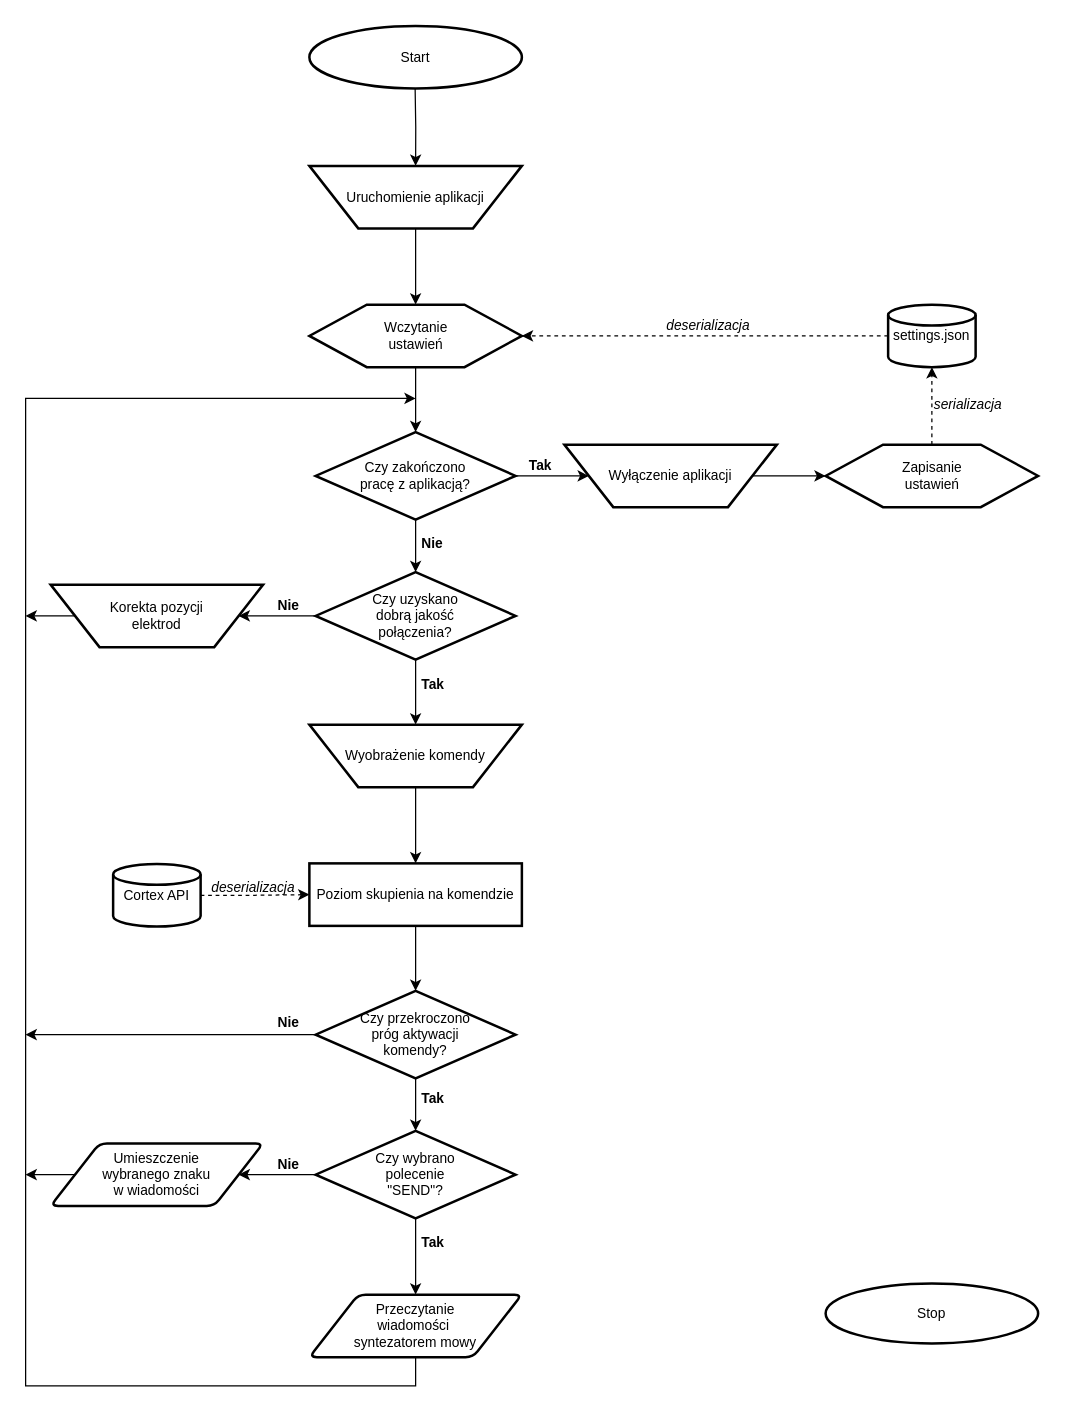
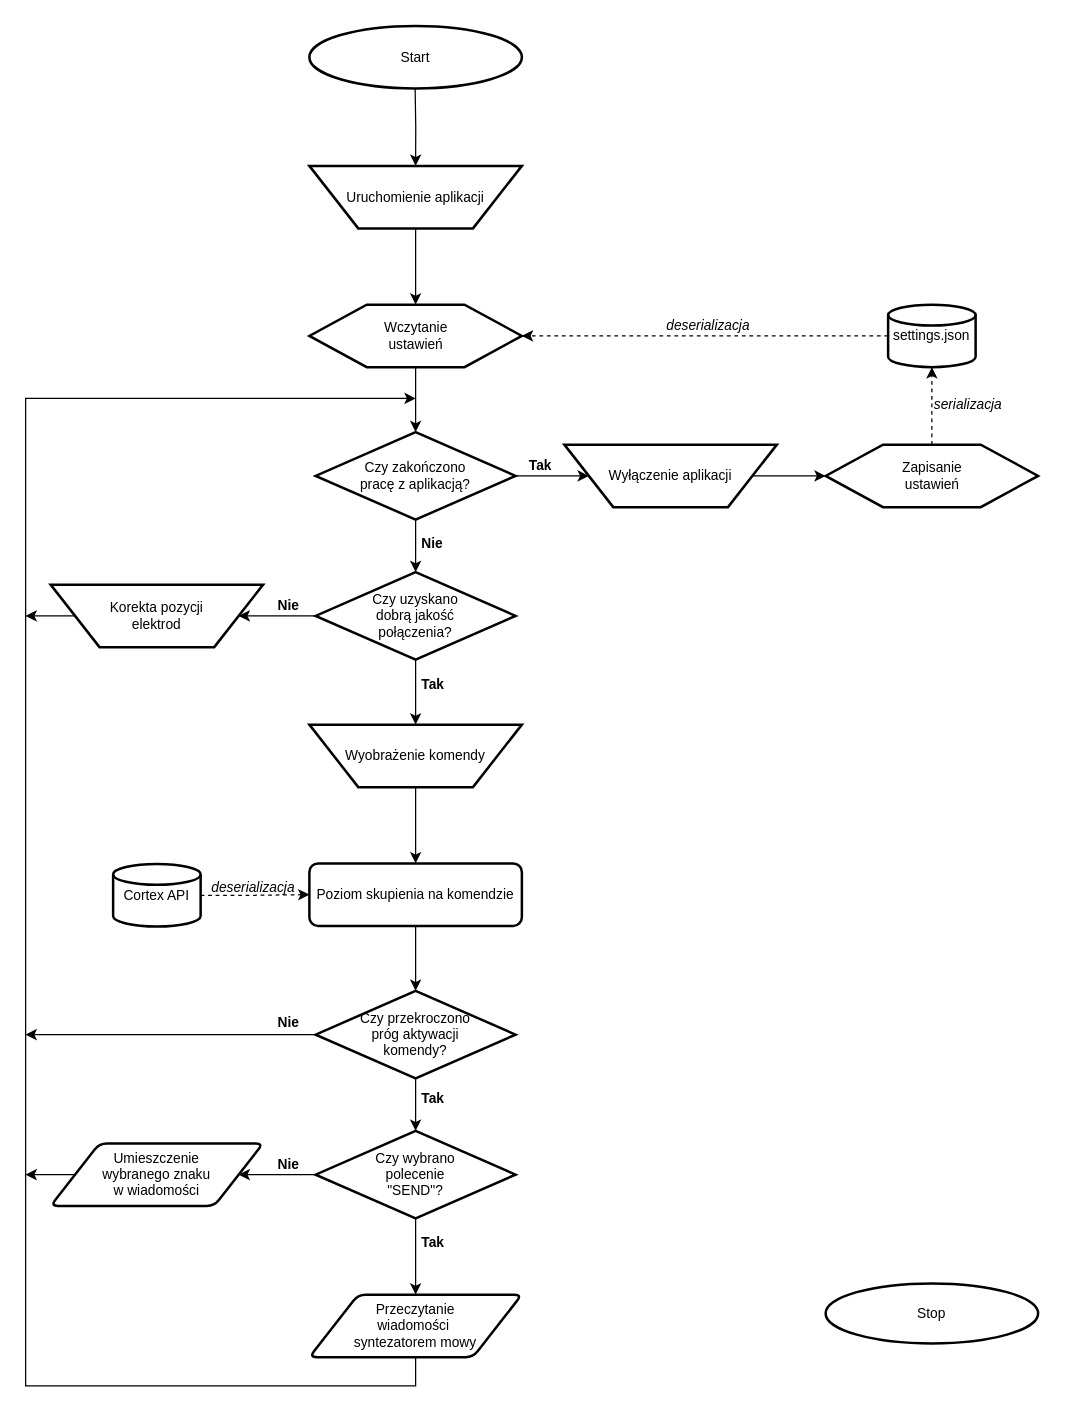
  <mxCell id="0" />
  <mxCell id="1" parent="0" />
  <mxCell id="2" style="edgeStyle=orthogonalEdgeStyle;rounded=0;orthogonalLoop=1;jettySize=auto;html=1;entryX=1;entryY=0.5;entryDx=0;entryDy=0;fontSize=11;dashed=1;" parent="1" source="3" target="12" edge="1"><mxGeometry relative="1" as="geometry" /></mxCell>
  <mxCell id="3" value="settings.json" style="strokeWidth=2;html=1;shape=mxgraph.flowchart.database;whiteSpace=wrap;fontSize=11;" parent="1" vertex="1"><mxGeometry x="710" y="243" width="70" height="50" as="geometry" /></mxCell>
  <mxCell id="4" style="edgeStyle=orthogonalEdgeStyle;rounded=0;orthogonalLoop=1;jettySize=auto;html=1;entryX=0.5;entryY=0;entryDx=0;entryDy=0;fontSize=11;" parent="1" target="14" edge="1"><mxGeometry relative="1" as="geometry"><mxPoint x="331.588" y="69" as="sourcePoint" /></mxGeometry></mxCell>
  <mxCell id="5" value="Start" style="strokeWidth=2;html=1;shape=mxgraph.flowchart.start_1;whiteSpace=wrap;fontSize=11;" parent="1" vertex="1"><mxGeometry x="247" y="20" width="170" height="50" as="geometry" /></mxCell>
  <mxCell id="6" style="edgeStyle=orthogonalEdgeStyle;rounded=0;orthogonalLoop=1;jettySize=auto;html=1;entryX=0.5;entryY=0;entryDx=0;entryDy=0;fontSize=11;" parent="1" source="8" target="24" edge="1"><mxGeometry relative="1" as="geometry" /></mxCell>
  <mxCell id="7" style="edgeStyle=orthogonalEdgeStyle;rounded=0;orthogonalLoop=1;jettySize=auto;html=1;exitX=0;exitY=0.5;exitDx=0;exitDy=0;exitPerimeter=0;entryX=1;entryY=0.5;entryDx=0;entryDy=0;fontSize=11;" parent="1" source="8" target="10" edge="1"><mxGeometry relative="1" as="geometry" /></mxCell>
  <mxCell id="8" value="Czy uzyskano&lt;br&gt;dobrą jakość&lt;br&gt;połączenia?" style="strokeWidth=2;html=1;shape=mxgraph.flowchart.decision;whiteSpace=wrap;fontSize=11;" parent="1" vertex="1"><mxGeometry x="252" y="457" width="160" height="70" as="geometry" /></mxCell>
  <mxCell id="9" style="edgeStyle=orthogonalEdgeStyle;rounded=0;comic=0;jumpStyle=none;orthogonalLoop=1;jettySize=auto;html=1;fontSize=11;" parent="1" source="10" edge="1"><mxGeometry relative="1" as="geometry"><mxPoint x="20" y="492" as="targetPoint" /></mxGeometry></mxCell>
  <mxCell id="10" value="Korekta pozycji&lt;br&gt;elektrod" style="verticalLabelPosition=middle;verticalAlign=middle;strokeWidth=2;shape=trapezoid;perimeter=trapezoidPerimeter;size=0.23;arcSize=10;flipV=1;labelPosition=center;align=center;whiteSpace=wrap;html=1;fontSize=11;" parent="1" vertex="1"><mxGeometry x="40" y="467" width="170" height="50" as="geometry" /></mxCell>
  <mxCell id="11" style="edgeStyle=orthogonalEdgeStyle;rounded=0;orthogonalLoop=1;jettySize=auto;html=1;fontSize=11;" parent="1" source="12" target="20" edge="1"><mxGeometry relative="1" as="geometry" /></mxCell>
  <mxCell id="12" value="Wczytanie&lt;br&gt;ustawień" style="verticalLabelPosition=middle;verticalAlign=middle;html=1;strokeWidth=2;shape=hexagon;perimeter=hexagonPerimeter2;arcSize=6;size=0.27;labelPosition=center;align=center;spacing=39;fontSize=11;" parent="1" vertex="1"><mxGeometry x="247" y="243" width="170" height="50" as="geometry" /></mxCell>
  <mxCell id="13" style="edgeStyle=orthogonalEdgeStyle;rounded=0;orthogonalLoop=1;jettySize=auto;html=1;entryX=0.5;entryY=0;entryDx=0;entryDy=0;fontSize=11;" parent="1" source="14" target="12" edge="1"><mxGeometry relative="1" as="geometry" /></mxCell>
  <mxCell id="14" value="Uruchomienie aplikacji" style="verticalLabelPosition=middle;verticalAlign=middle;html=1;strokeWidth=2;shape=trapezoid;perimeter=trapezoidPerimeter;whiteSpace=wrap;size=0.23;arcSize=10;flipV=1;labelPosition=center;align=center;fontSize=11;" parent="1" vertex="1"><mxGeometry x="247" y="132" width="170" height="50" as="geometry" /></mxCell>
  <mxCell id="15" value="Stop" style="strokeWidth=2;html=1;shape=mxgraph.flowchart.start_1;whiteSpace=wrap;fontSize=11;" parent="1" vertex="1"><mxGeometry x="660" y="1026" width="170" height="48" as="geometry" /></mxCell>
  <mxCell id="16" style="edgeStyle=orthogonalEdgeStyle;rounded=0;orthogonalLoop=1;jettySize=auto;html=1;entryX=0.5;entryY=1;entryDx=0;entryDy=0;entryPerimeter=0;fontSize=11;jumpStyle=none;comic=0;dashed=1;" parent="1" source="17" target="3" edge="1"><mxGeometry relative="1" as="geometry" /></mxCell>
  <mxCell id="17" value="Zapisanie&lt;br style=&quot;font-size: 11px;&quot;&gt;ustawień" style="verticalLabelPosition=middle;verticalAlign=middle;html=1;strokeWidth=2;shape=hexagon;perimeter=hexagonPerimeter2;arcSize=6;size=0.27;labelPosition=center;align=center;fontSize=11;" parent="1" vertex="1"><mxGeometry x="660" y="355" width="170" height="50" as="geometry" /></mxCell>
  <mxCell id="18" style="edgeStyle=orthogonalEdgeStyle;rounded=0;orthogonalLoop=1;jettySize=auto;html=1;fontSize=11;" parent="1" source="20" target="8" edge="1"><mxGeometry relative="1" as="geometry" /></mxCell>
  <mxCell id="19" style="edgeStyle=orthogonalEdgeStyle;rounded=0;comic=0;jumpStyle=none;orthogonalLoop=1;jettySize=auto;html=1;entryX=0;entryY=0.5;entryDx=0;entryDy=0;fontSize=11;" parent="1" source="20" target="22" edge="1"><mxGeometry relative="1" as="geometry" /></mxCell>
  <mxCell id="20" value="Czy zakończono&lt;br&gt;pracę z aplikacją?" style="strokeWidth=2;html=1;shape=mxgraph.flowchart.decision;whiteSpace=wrap;fontSize=11;" parent="1" vertex="1"><mxGeometry x="252" y="345" width="160" height="70" as="geometry" /></mxCell>
  <mxCell id="21" style="edgeStyle=orthogonalEdgeStyle;rounded=0;orthogonalLoop=1;jettySize=auto;html=1;entryX=0;entryY=0.5;entryDx=0;entryDy=0;fontSize=11;" parent="1" source="22" target="17" edge="1"><mxGeometry relative="1" as="geometry" /></mxCell>
  <mxCell id="22" value="Wyłączenie aplikacji" style="verticalLabelPosition=middle;verticalAlign=middle;html=1;strokeWidth=2;shape=trapezoid;perimeter=trapezoidPerimeter;whiteSpace=wrap;size=0.23;arcSize=10;flipV=1;labelPosition=center;align=center;fontSize=11;" parent="1" vertex="1"><mxGeometry x="451" y="355" width="170" height="50" as="geometry" /></mxCell>
  <mxCell id="23" style="edgeStyle=orthogonalEdgeStyle;rounded=0;orthogonalLoop=1;jettySize=auto;html=1;entryX=0.5;entryY=0;entryDx=0;entryDy=0;fontSize=11;" parent="1" source="24" target="28" edge="1"><mxGeometry relative="1" as="geometry" /></mxCell>
  <mxCell id="24" value="Wyobrażenie komendy" style="verticalLabelPosition=middle;verticalAlign=middle;html=1;strokeWidth=2;shape=trapezoid;perimeter=trapezoidPerimeter;whiteSpace=wrap;size=0.23;arcSize=10;flipV=1;labelPosition=center;align=center;fontSize=11;" parent="1" vertex="1"><mxGeometry x="247" y="579" width="170" height="50" as="geometry" /></mxCell>
  <mxCell id="25" style="edgeStyle=orthogonalEdgeStyle;rounded=0;orthogonalLoop=1;jettySize=auto;html=1;entryX=0;entryY=0.5;entryDx=0;entryDy=0;fontSize=11;dashed=1;" parent="1" source="26" target="28" edge="1"><mxGeometry relative="1" as="geometry" /></mxCell>
  <mxCell id="26" value="Cortex API" style="strokeWidth=2;html=1;shape=mxgraph.flowchart.database;whiteSpace=wrap;fontSize=11;" parent="1" vertex="1"><mxGeometry x="90" y="690.5" width="70" height="50" as="geometry" /></mxCell>
  <mxCell id="27" style="edgeStyle=orthogonalEdgeStyle;rounded=0;orthogonalLoop=1;jettySize=auto;html=1;fontSize=11;" parent="1" source="28" target="31" edge="1"><mxGeometry relative="1" as="geometry" /></mxCell>
- <mxCell id="28" value="Poziom skupienia na komendzie" style="whiteSpace=wrap;html=1;absoluteArcSize=1;arcSize=14;strokeWidth=2;fontSize=11;rounded=0;" parent="1" vertex="1"><mxGeometry x="247" y="690" width="170" height="50" as="geometry" /></mxCell>
+ <mxCell id="28" value="Poziom skupienia na komendzie" style="rounded=1;whiteSpace=wrap;html=1;absoluteArcSize=1;arcSize=14;strokeWidth=2;fontSize=11;" parent="1" vertex="1"><mxGeometry x="247" y="690" width="170" height="50" as="geometry" /></mxCell>
  <mxCell id="29" style="edgeStyle=orthogonalEdgeStyle;rounded=0;orthogonalLoop=1;jettySize=auto;html=1;fontSize=11;" parent="1" source="31" target="34" edge="1"><mxGeometry relative="1" as="geometry" /></mxCell>
  <mxCell id="30" style="edgeStyle=orthogonalEdgeStyle;rounded=0;comic=0;jumpStyle=none;orthogonalLoop=1;jettySize=auto;html=1;fontSize=11;" parent="1" source="31" edge="1"><mxGeometry relative="1" as="geometry"><mxPoint x="20" y="827" as="targetPoint" /></mxGeometry></mxCell>
  <mxCell id="31" value="Czy przekroczono&lt;br&gt;próg aktywacji&lt;br&gt;komendy?" style="strokeWidth=2;html=1;shape=mxgraph.flowchart.decision;whiteSpace=wrap;fontSize=11;" parent="1" vertex="1"><mxGeometry x="252" y="792" width="160" height="70" as="geometry" /></mxCell>
  <mxCell id="32" style="edgeStyle=orthogonalEdgeStyle;rounded=0;orthogonalLoop=1;jettySize=auto;html=1;entryX=0.5;entryY=0;entryDx=0;entryDy=0;fontSize=11;" parent="1" source="34" target="36" edge="1"><mxGeometry relative="1" as="geometry" /></mxCell>
  <mxCell id="33" style="edgeStyle=orthogonalEdgeStyle;rounded=0;orthogonalLoop=1;jettySize=auto;html=1;exitX=0;exitY=0.5;exitDx=0;exitDy=0;exitPerimeter=0;entryX=1;entryY=0.5;entryDx=0;entryDy=0;fontSize=11;" parent="1" source="34" target="38" edge="1"><mxGeometry relative="1" as="geometry" /></mxCell>
  <mxCell id="34" value="Czy wybrano&lt;br&gt;polecenie&lt;br&gt;&quot;SEND&quot;?" style="strokeWidth=2;html=1;shape=mxgraph.flowchart.decision;whiteSpace=wrap;fontSize=11;" parent="1" vertex="1"><mxGeometry x="252" y="904" width="160" height="70" as="geometry" /></mxCell>
  <mxCell id="35" style="edgeStyle=orthogonalEdgeStyle;rounded=0;orthogonalLoop=1;jettySize=auto;html=1;" edge="1" parent="1" source="36"><mxGeometry relative="1" as="geometry"><mxPoint x="332" y="318" as="targetPoint" /><Array as="points"><mxPoint x="332" y="1108" /><mxPoint x="20" y="1108" /><mxPoint x="20" y="318" /></Array></mxGeometry></mxCell>
  <mxCell id="36" value="Przeczytanie&lt;br&gt;wiadomości&amp;nbsp;&lt;br&gt;syntezatorem mowy" style="verticalLabelPosition=middle;verticalAlign=middle;html=1;strokeWidth=2;shape=parallelogram;perimeter=parallelogramPerimeter;whiteSpace=wrap;rounded=1;arcSize=12;size=0.23;labelPosition=center;align=center;spacingRight=0;spacingLeft=0;spacingTop=0;spacing=30;fontSize=11;" parent="1" vertex="1"><mxGeometry x="247" y="1035" width="170" height="50" as="geometry" /></mxCell>
  <mxCell id="37" style="edgeStyle=orthogonalEdgeStyle;rounded=0;orthogonalLoop=1;jettySize=auto;html=1;" edge="1" parent="1" source="38"><mxGeometry relative="1" as="geometry"><mxPoint x="20" y="939" as="targetPoint" /></mxGeometry></mxCell>
  <mxCell id="38" value="Umieszczenie&lt;br&gt;wybranego znaku&lt;br&gt;w wiadomości" style="verticalLabelPosition=middle;verticalAlign=middle;html=1;strokeWidth=2;shape=parallelogram;perimeter=parallelogramPerimeter;whiteSpace=wrap;rounded=1;arcSize=12;size=0.23;labelPosition=center;align=center;spacing=30;fontSize=11;" parent="1" vertex="1"><mxGeometry x="40" y="914" width="170" height="50" as="geometry" /></mxCell>
  <mxCell id="39" value="deserializacja" style="text;html=1;resizable=0;points=[];autosize=1;align=left;verticalAlign=top;spacingTop=-4;fontSize=11;fontStyle=2" parent="1" vertex="1"><mxGeometry x="167" y="700" width="80" height="10" as="geometry" /></mxCell>
  <mxCell id="40" value="deserializacja" style="text;html=1;resizable=0;points=[];autosize=1;align=left;verticalAlign=top;spacingTop=-4;fontSize=11;fontStyle=2" parent="1" vertex="1"><mxGeometry x="531" y="251" width="80" height="10" as="geometry" /></mxCell>
  <mxCell id="41" value="serializacja" style="text;html=1;resizable=0;points=[];autosize=1;align=left;verticalAlign=top;spacingTop=-4;fontSize=11;fontStyle=2" parent="1" vertex="1"><mxGeometry x="745" y="314" width="70" height="10" as="geometry" /></mxCell>
  <mxCell id="42" value="Tak" style="text;html=1;resizable=0;points=[];autosize=1;align=left;verticalAlign=top;spacingTop=-4;fontSize=11;fontStyle=1" parent="1" vertex="1"><mxGeometry x="421" y="363" width="30" height="10" as="geometry" /></mxCell>
  <mxCell id="43" value="Nie" style="text;html=1;resizable=0;points=[];autosize=1;align=left;verticalAlign=top;spacingTop=-4;fontSize=11;fontStyle=1" parent="1" vertex="1"><mxGeometry x="335" y="425" width="30" height="10" as="geometry" /></mxCell>
  <mxCell id="44" value="Tak" style="text;html=1;resizable=0;points=[];autosize=1;align=left;verticalAlign=top;spacingTop=-4;fontSize=11;fontStyle=1" parent="1" vertex="1"><mxGeometry x="335" y="538" width="30" height="10" as="geometry" /></mxCell>
  <mxCell id="45" value="Nie" style="text;html=1;resizable=0;points=[];autosize=1;align=left;verticalAlign=top;spacingTop=-4;fontSize=11;fontStyle=1" parent="1" vertex="1"><mxGeometry x="220" y="475" width="30" height="10" as="geometry" /></mxCell>
  <mxCell id="46" value="Nie" style="text;html=1;resizable=0;points=[];autosize=1;align=left;verticalAlign=top;spacingTop=-4;fontSize=11;fontStyle=1" parent="1" vertex="1"><mxGeometry x="220" y="808" width="30" height="10" as="geometry" /></mxCell>
  <mxCell id="47" value="Nie" style="text;html=1;resizable=0;points=[];autosize=1;align=left;verticalAlign=top;spacingTop=-4;fontSize=11;fontStyle=1" parent="1" vertex="1"><mxGeometry x="220" y="921.5" width="30" height="10" as="geometry" /></mxCell>
  <mxCell id="48" value="Tak" style="text;html=1;resizable=0;points=[];autosize=1;align=left;verticalAlign=top;spacingTop=-4;fontSize=11;fontStyle=1" parent="1" vertex="1"><mxGeometry x="335" y="984" width="30" height="10" as="geometry" /></mxCell>
  <mxCell id="49" value="Tak" style="text;html=1;resizable=0;points=[];autosize=1;align=left;verticalAlign=top;spacingTop=-4;fontSize=11;fontStyle=1" parent="1" vertex="1"><mxGeometry x="335" y="869" width="30" height="10" as="geometry" /></mxCell>
